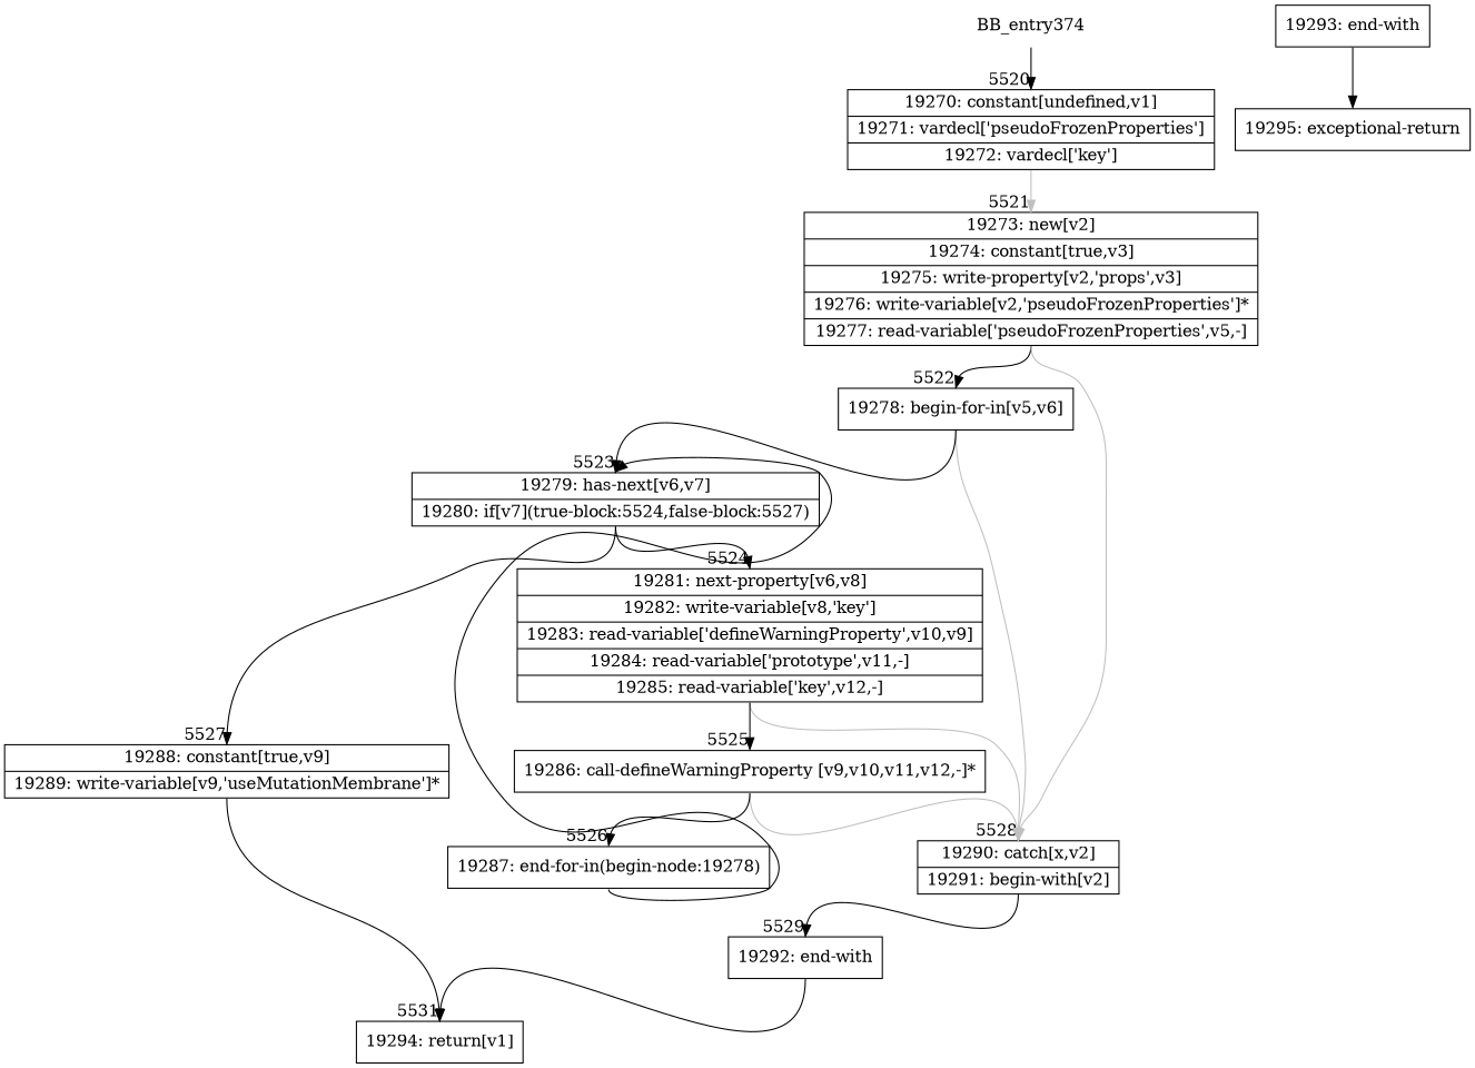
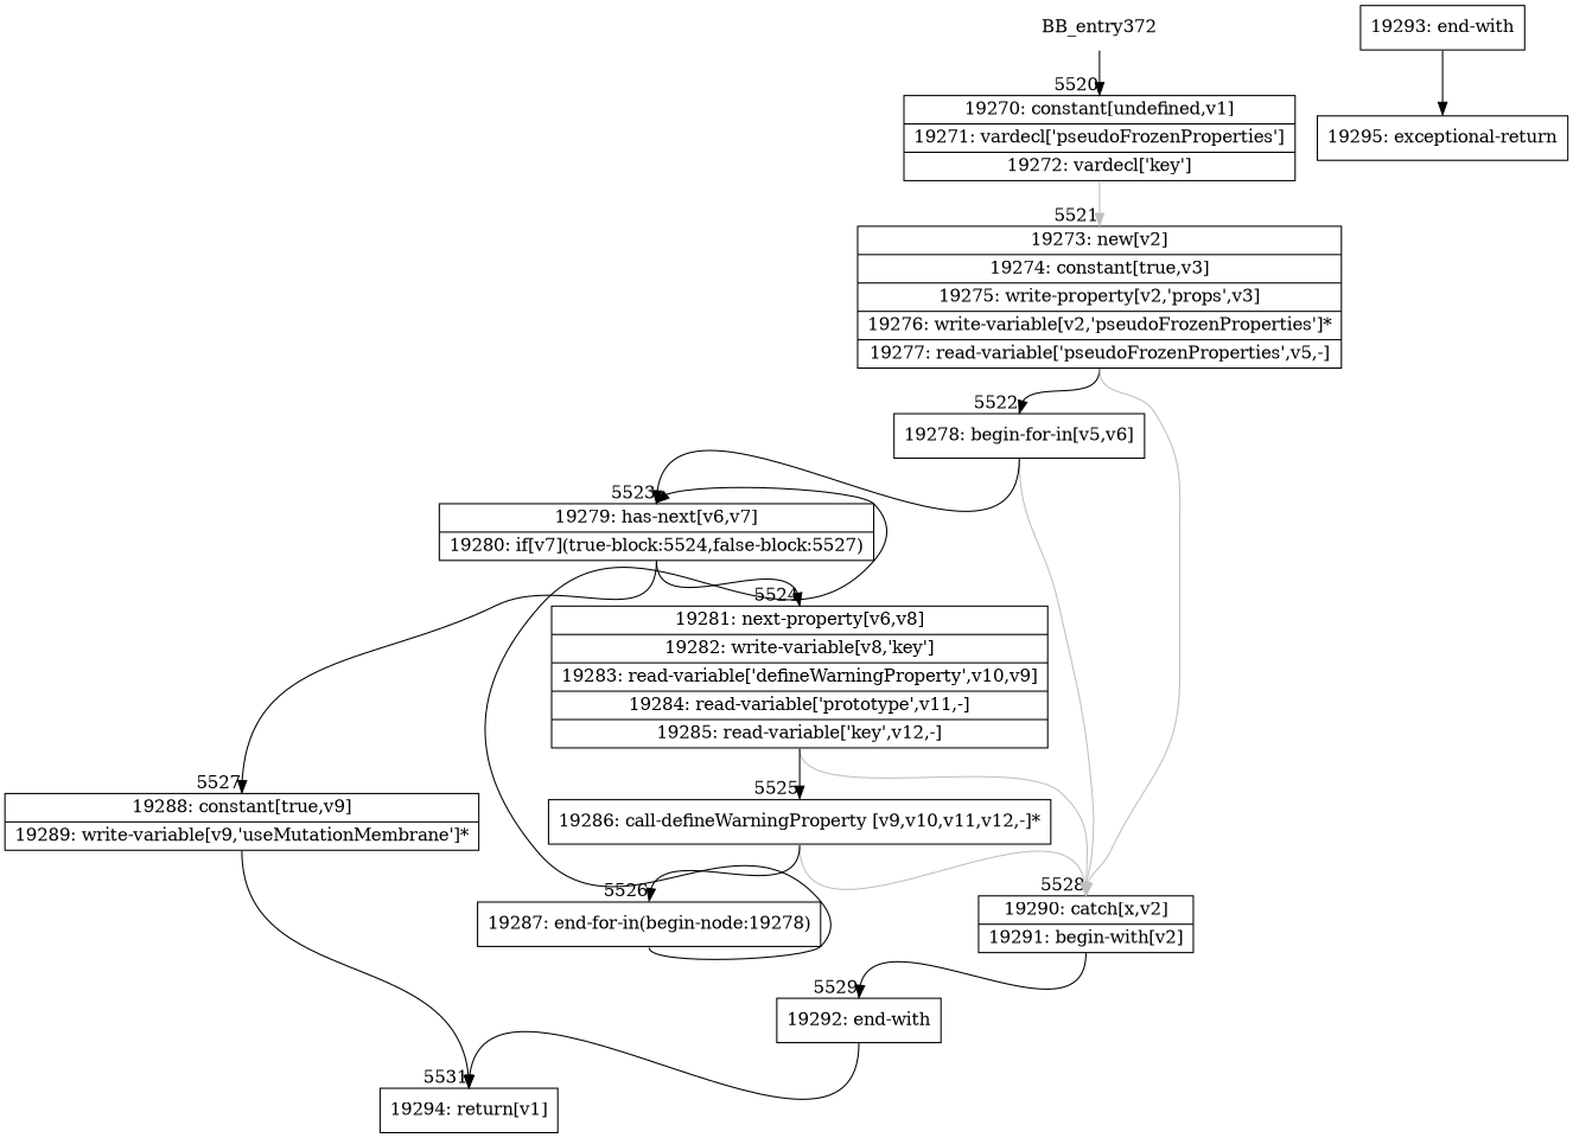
  digraph {
    rankdir=TD
    node [shape=record]
    edge [headport=n tailport=s]
-   BB_entry374 [shape=none]
+   BB_entry374 [shape=none label=BB_entry372]
    n2 [label="{19270: constant[undefined,v1]|19271: vardecl['pseudoFrozenProperties']|19272: vardecl['key']}"]
    n3 [label="{19273: new[v2]|19274: constant[true,v3]|19275: write-property[v2,'props',v3]|19276: write-variable[v2,'pseudoFrozenProperties']*|19277: read-variable['pseudoFrozenProperties',v5,-]}"]
    n4 [label="{19278: begin-for-in[v5,v6]}"]
    n5 [label="{19290: catch[x,v2]|19291: begin-with[v2]}"]
    n6 [label="{19279: has-next[v6,v7]|19280: if[v7](true-block:5524,false-block:5527)}"]
    n7 [label="{19292: end-with}"]
    n8 [label="{19281: next-property[v6,v8]|19282: write-variable[v8,'key']|19283: read-variable['defineWarningProperty',v10,v9]|19284: read-variable['prototype',v11,-]|19285: read-variable['key',v12,-]}"]
    n9 [label="{19288: constant[true,v9]|19289: write-variable[v9,'useMutationMembrane']*}"]
    n10 [label="{19294: return[v1]}"]
    n11 [label="{19295: exceptional-return}"]
    n12 [label="{19286: call-defineWarningProperty [v9,v10,v11,v12,-]*}"]
    n13 [label="{19287: end-for-in(begin-node:19278)}"]
    n14 [label="{19293: end-with}"]
    BB_entry374 -> n2 [headlabel="    5520"]
    n2 -> n3 [color=gray headlabel="      5521"]
    n3 -> n4 [headlabel="      5522"]
    n3 -> n5 [color=gray headlabel="      5528"]
    n4 -> n5 [color=gray]
    n4 -> n6 [headlabel="      5523"]
    n5 -> n7 [headlabel="      5529"]
    n6 -> n8 [headlabel="      5524"]
    n6 -> n9 [headlabel="      5527"]
    n7 -> n10
    n8 -> n5 [color=gray]
    n8 -> n12 [headlabel="      5525"]
    n9 -> n10 [headlabel="      5531"]
    n12 -> n5 [color=gray]
    n12 -> n13 [headlabel="      5526"]
    n13 -> n6
    n14 -> n11
  }
